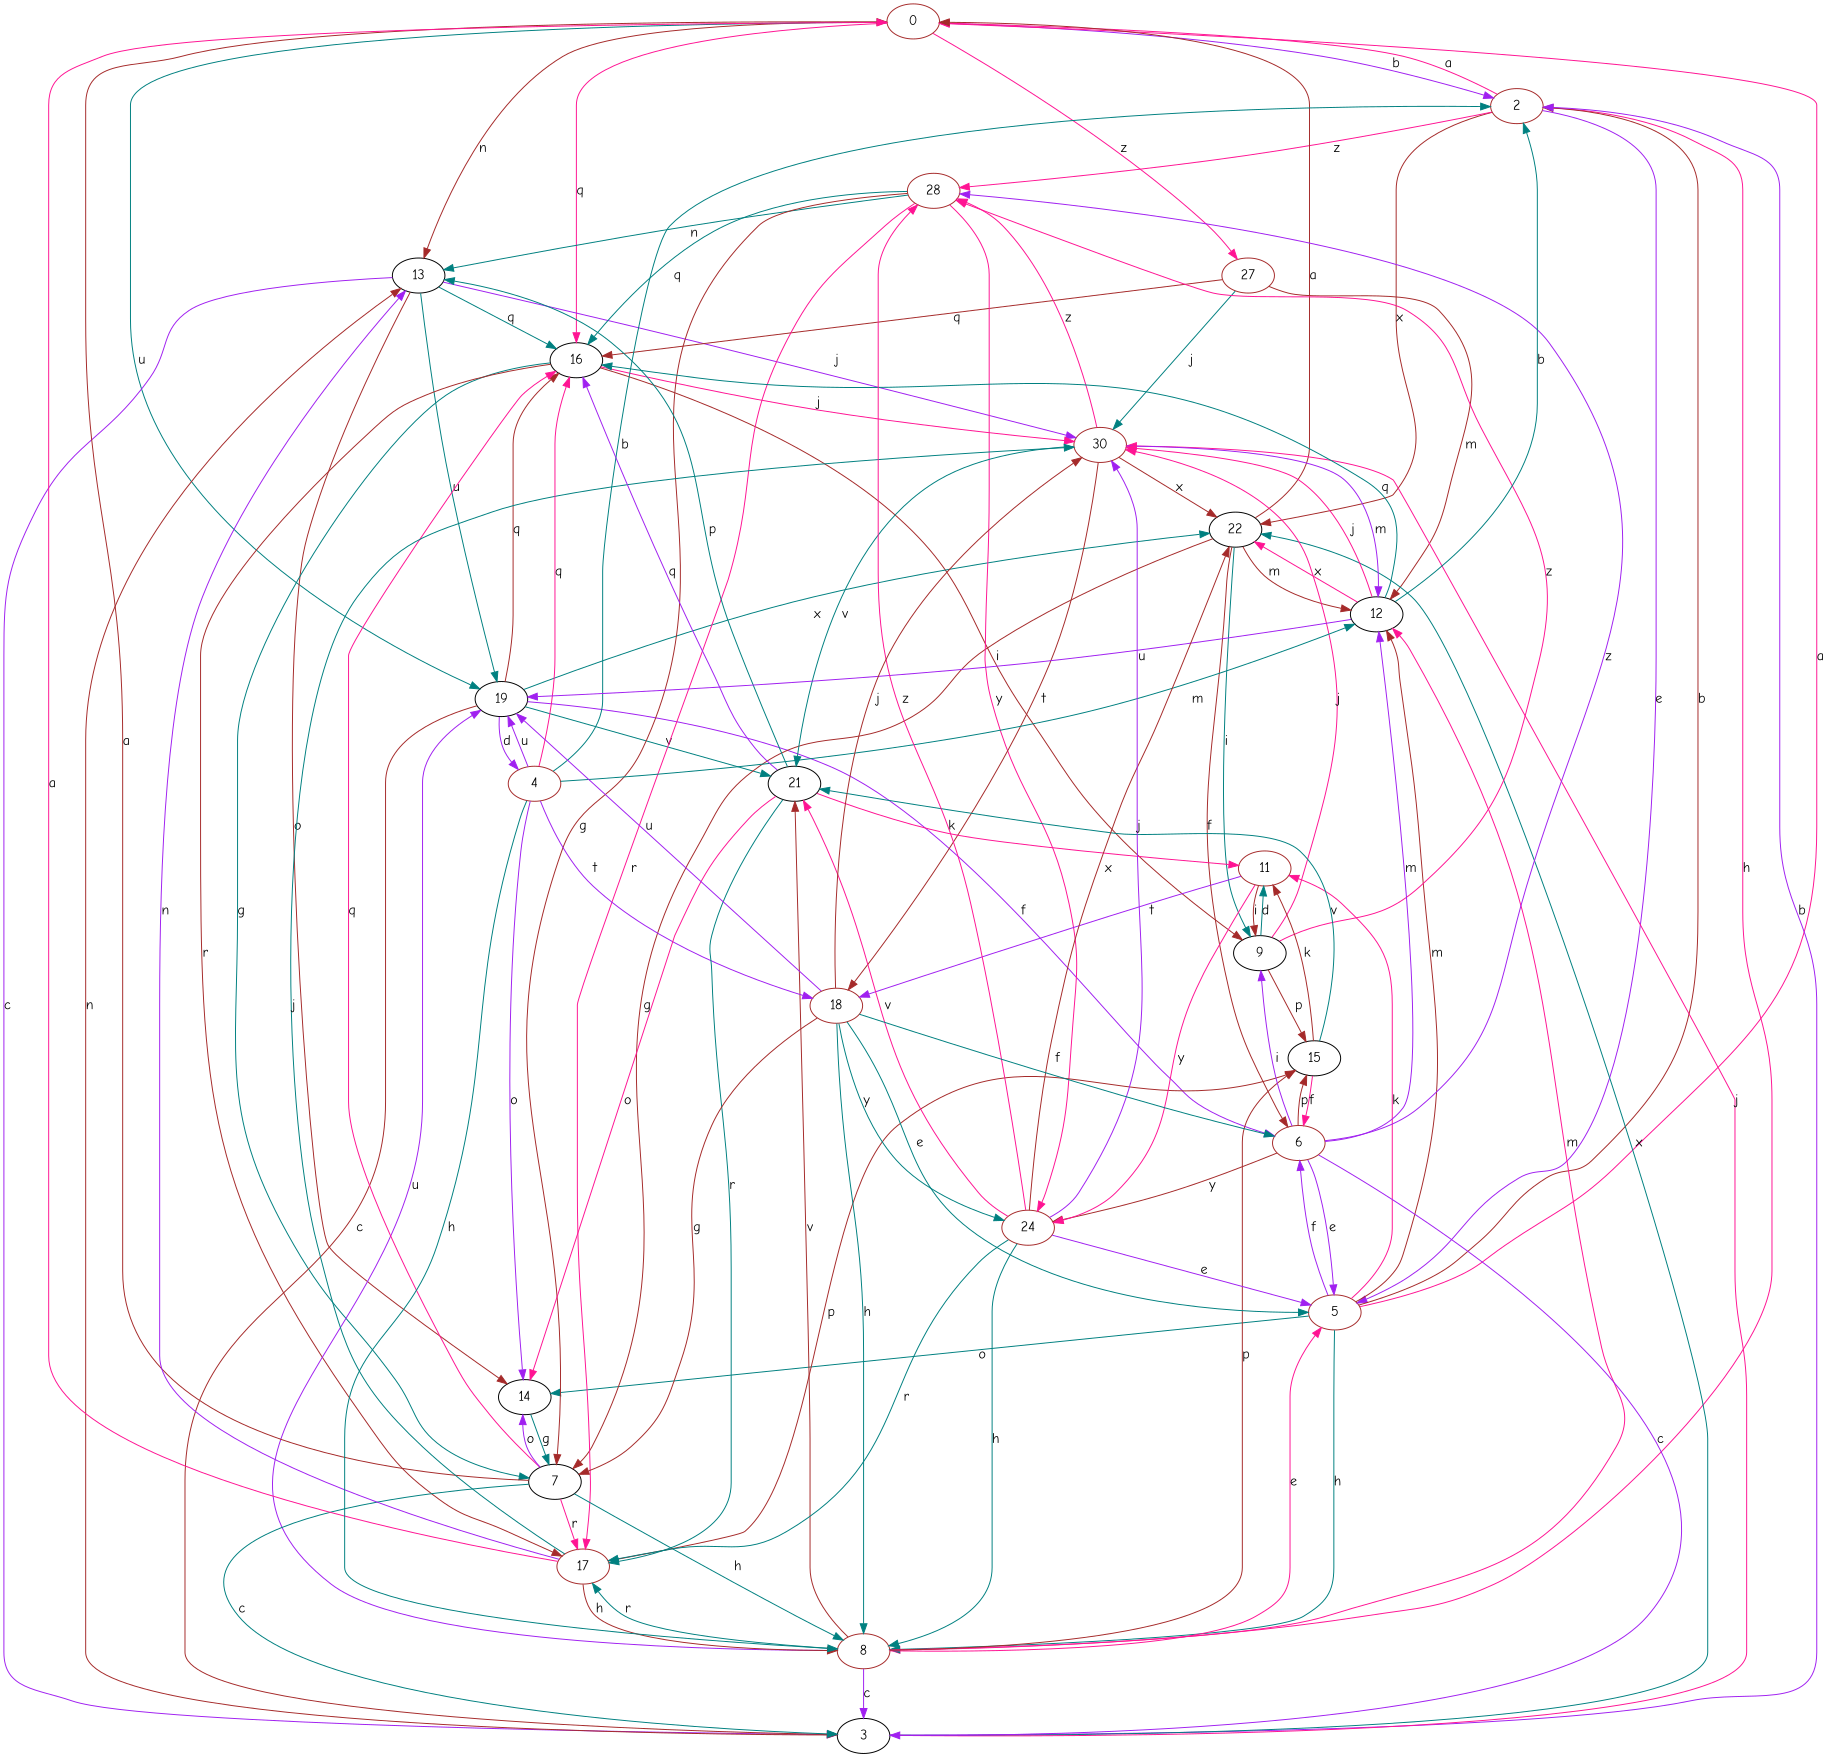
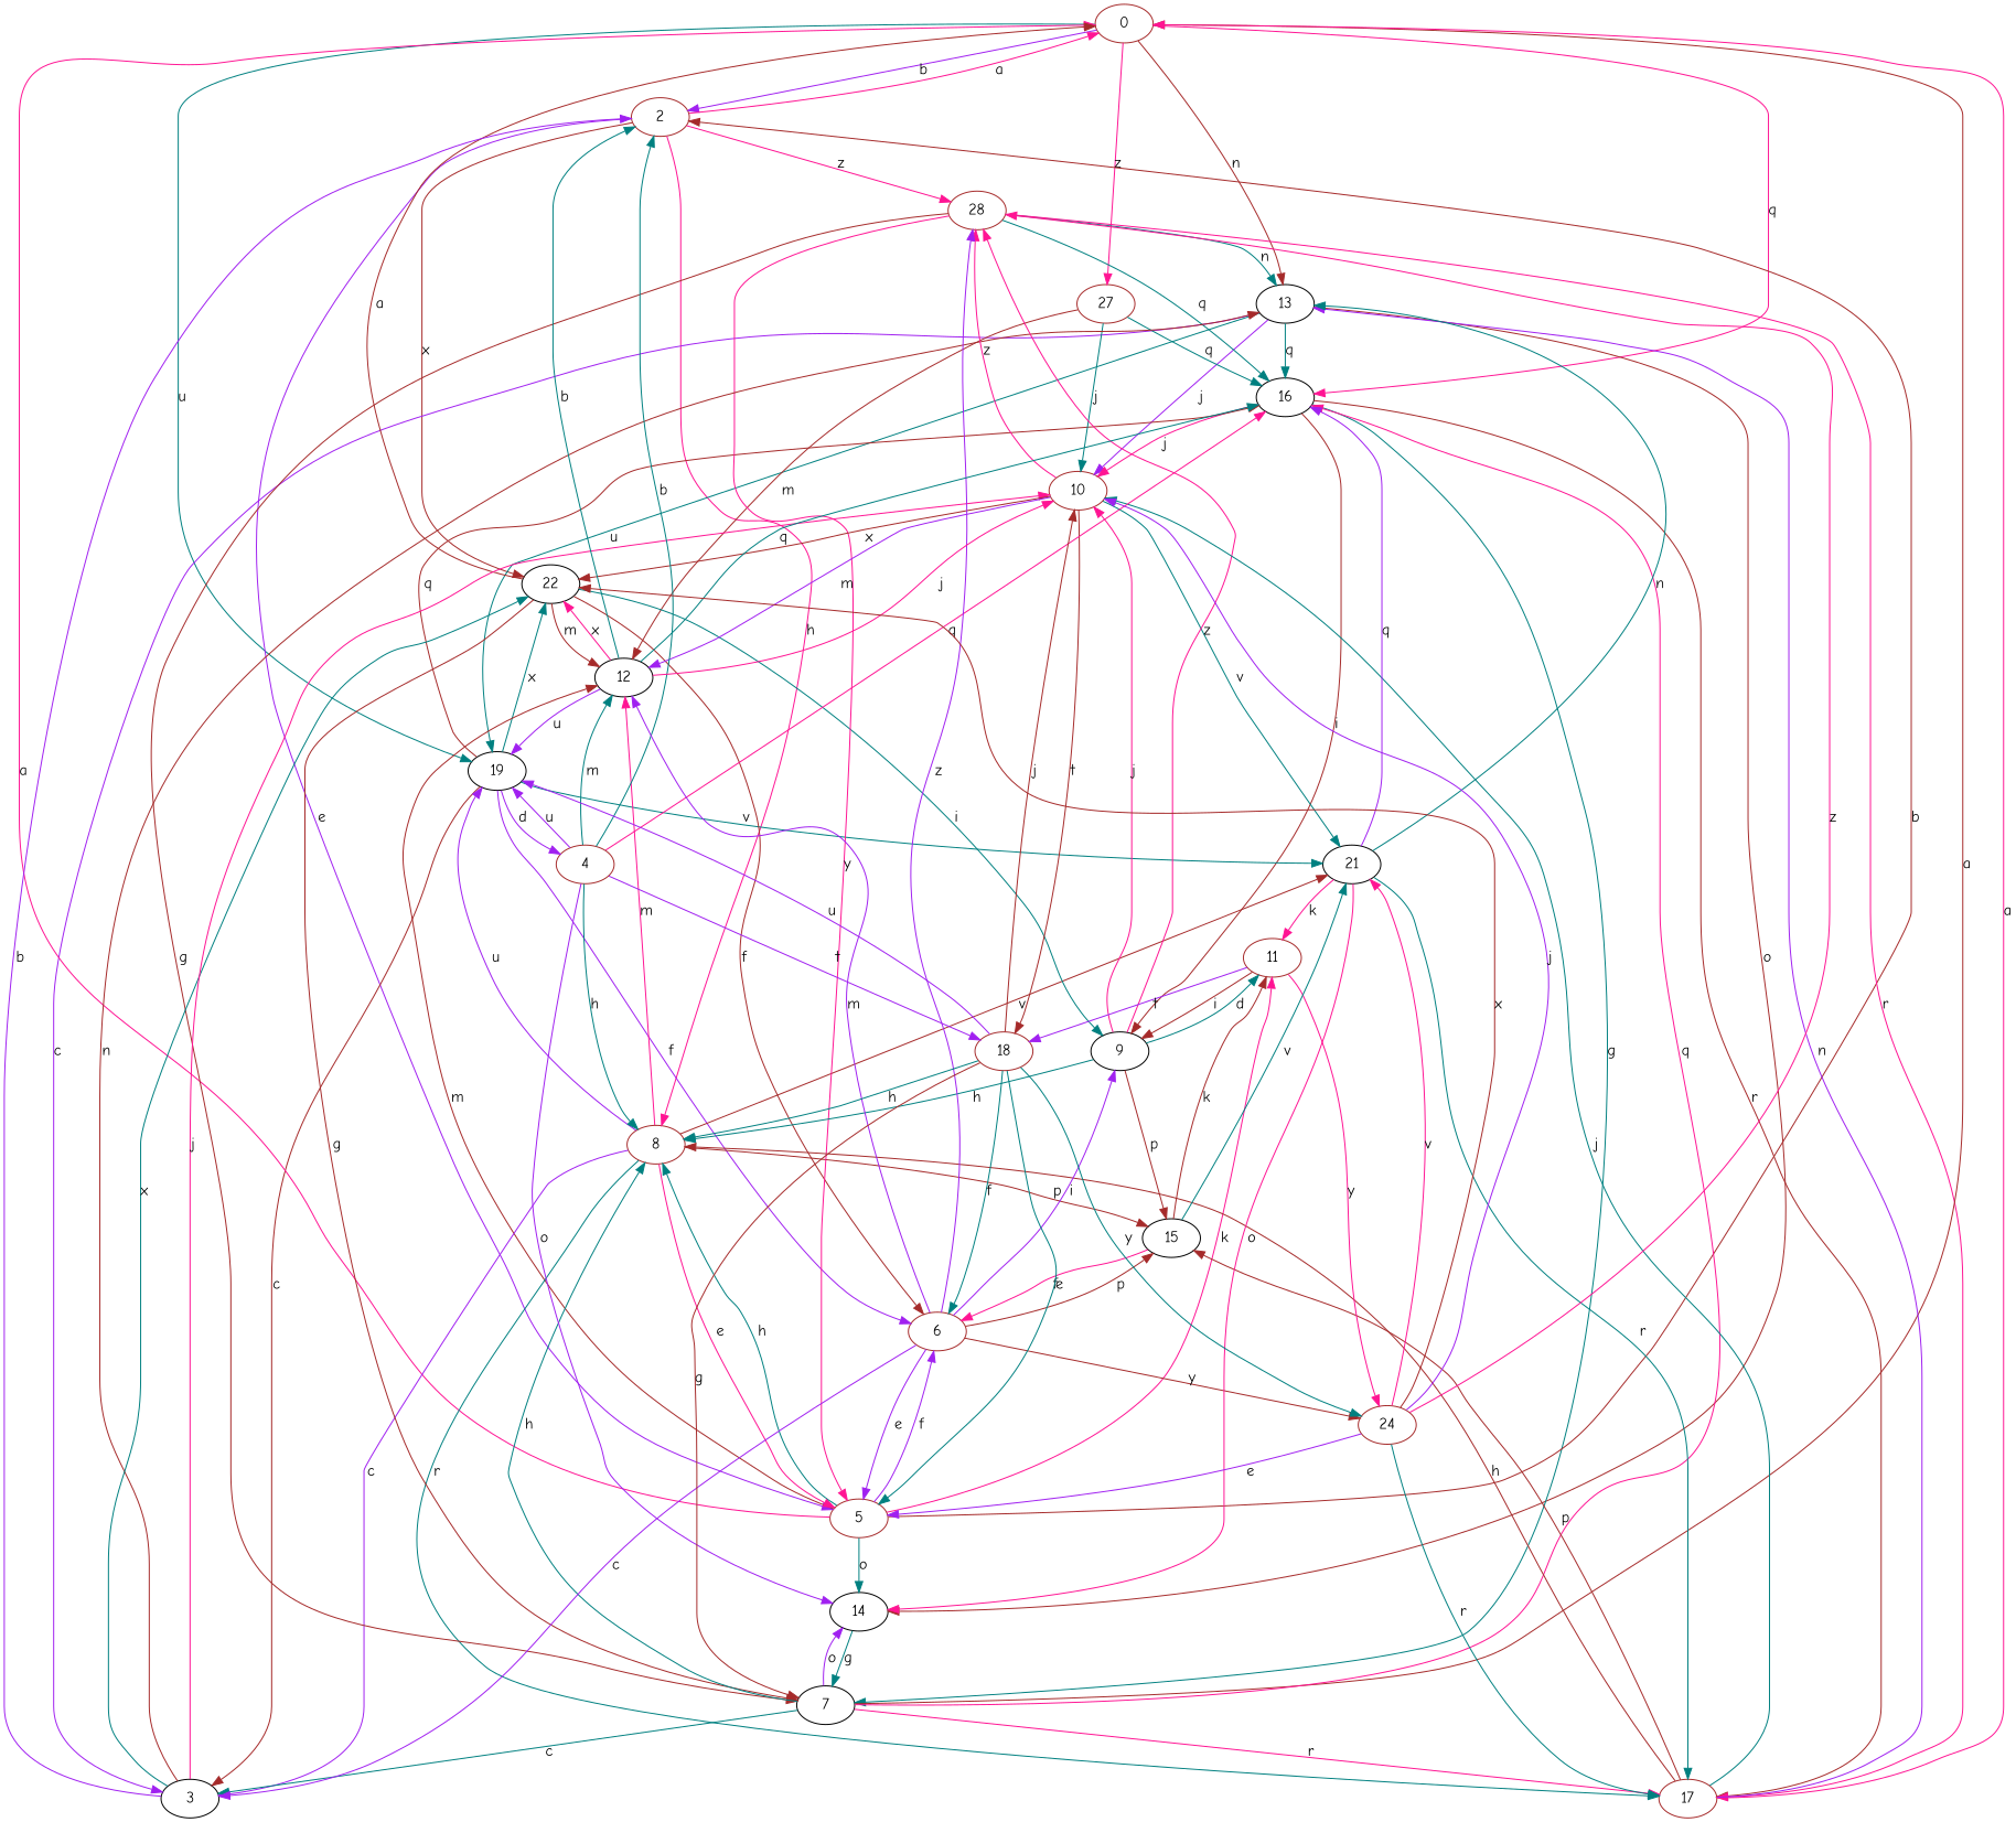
  strict digraph {
    fontname="Comic Neue"
    node [color=brown fontname="Comic Neue"]
    edge [color=teal fontname="Comic Neue"]
    0
    2
    13 [color=black]
    16 [color=black]
    19 [color=black]
    27
    5
    8
    22 [color=black]
    28
    3 [color=black]
-   10 [label=30]
+   10
    14 [color=black]
    9 [color=black]
    7 [color=black]
    17
    4
    6
    21 [color=black]
    12 [color=black]
    11
    15 [color=black]
    24
    18
    0 -> 2 [color=purple label=b]
    0 -> 13 [color=brown label=n]
    0 -> 16 [color=deeppink label=q]
    0 -> 19 [label=u]
    0 -> 27 [color=deeppink label=z]
    2 -> 0 [color=deeppink label=a]
    2 -> 5 [color=purple label=e]
    2 -> 8 [color=deeppink label=h]
    2 -> 22 [color=brown label=x]
    2 -> 28 [color=deeppink label=z]
    13 -> 16 [label=q]
    13 -> 19 [label=u]
    13 -> 3 [color=purple label=c]
    13 -> 10 [color=purple label=j]
    13 -> 14 [color=brown label=o]
    16 -> 10 [color=deeppink label=j]
    16 -> 9 [color=brown label=i]
    16 -> 7 [label=g]
    16 -> 17 [color=brown label=r]
    19 -> 16 [color=brown label=q]
    19 -> 22 [label=x]
    19 -> 3 [color=brown label=c]
    19 -> 4 [color=purple label=d]
    19 -> 6 [color=purple label=f]
    19 -> 21 [label=v]
-   27 -> 16 [color=brown label=q]
+   27 -> 16 [label=q]
    27 -> 10 [label=j]
    27 -> 12 [color=brown label=m]
    5 -> 0 [color=deeppink label=a]
    5 -> 2 [color=brown label=b]
    5 -> 8 [label=h]
    5 -> 14 [label=o]
    5 -> 6 [color=purple label=f]
    5 -> 12 [color=brown label=m]
    5 -> 11 [color=deeppink label=k]
    8 -> 19 [color=purple label=u]
    8 -> 5 [color=deeppink label=e]
    8 -> 3 [color=purple label=c]
    8 -> 17 [label=r]
    8 -> 21 [color=brown label=v]
    8 -> 12 [color=deeppink label=m]
    8 -> 15 [color=brown label=p]
    22 -> 0 [color=brown label=a]
    22 -> 9 [label=i]
    22 -> 7 [color=brown label=g]
    22 -> 6 [color=brown label=f]
    22 -> 12 [color=brown label=m]
    28 -> 13 [label=n]
    28 -> 16 [label=q]
    28 -> 7 [color=brown label=g]
    28 -> 17 [color=deeppink label=r]
-   28 -> 24 [color=deeppink label=y]
+   28 -> 5 [color=deeppink label=y]
    3 -> 2 [color=purple label=b]
    3 -> 13 [color=brown label=n]
    3 -> 22 [label=x]
    3 -> 10 [color=deeppink label=j]
    10 -> 22 [color=brown label=x]
    10 -> 28 [color=deeppink label=z]
    10 -> 21 [label=v]
    10 -> 12 [color=purple label=m]
    10 -> 18 [color=brown label=t]
    14 -> 7 [label=g]
    9 -> 28 [color=deeppink label=z]
    9 -> 10 [color=deeppink label=j]
    9 -> 11 [label=d]
    9 -> 15 [color=brown label=p]
    7 -> 0 [color=brown label=a]
    7 -> 16 [color=deeppink label=q]
    7 -> 8 [label=h]
    7 -> 3 [label=c]
    7 -> 14 [color=purple label=o]
    7 -> 17 [color=deeppink label=r]
    17 -> 0 [color=deeppink label=a]
    17 -> 13 [color=purple label=n]
    17 -> 8 [color=brown label=h]
    17 -> 10 [label=j]
    17 -> 15 [color=brown label=p]
    4 -> 2 [label=b]
    4 -> 16 [color=deeppink label=q]
    4 -> 19 [color=purple label=u]
    4 -> 8 [label=h]
    4 -> 14 [color=purple label=o]
    4 -> 12 [label=m]
    4 -> 18 [color=purple label=t]
    6 -> 5 [color=purple label=e]
    6 -> 28 [color=purple label=z]
    6 -> 3 [color=purple label=c]
    6 -> 9 [color=purple label=i]
    6 -> 12 [color=purple label=m]
    6 -> 15 [color=brown label=p]
    6 -> 24 [color=brown label=y]
-   21 -> 13 [label=p]
+   21 -> 13 [label=n]
    21 -> 16 [color=purple label=q]
    21 -> 14 [color=deeppink label=o]
    21 -> 17 [label=r]
    21 -> 11 [color=deeppink label=k]
    12 -> 2 [label=b]
    12 -> 16 [label=q]
    12 -> 19 [color=purple label=u]
    12 -> 22 [color=deeppink label=x]
    12 -> 10 [color=deeppink label=j]
    11 -> 9 [color=brown label=i]
    11 -> 24 [color=deeppink label=y]
    11 -> 18 [color=purple label=t]
    15 -> 6 [color=deeppink label=f]
    15 -> 21 [label=v]
    15 -> 11 [color=brown label=k]
    24 -> 5 [color=purple label=e]
-   24 -> 8 [label=h]
+   9 -> 8 [label=h]
    24 -> 22 [color=brown label=x]
    24 -> 28 [color=deeppink label=z]
    24 -> 10 [color=purple label=j]
    24 -> 17 [label=r]
    24 -> 21 [color=deeppink label=v]
    18 -> 19 [color=purple label=u]
    18 -> 5 [label=e]
    18 -> 8 [label=h]
    18 -> 10 [color=brown label=j]
    18 -> 7 [color=brown label=g]
    18 -> 6 [label=f]
    18 -> 24 [label=y]
  }
